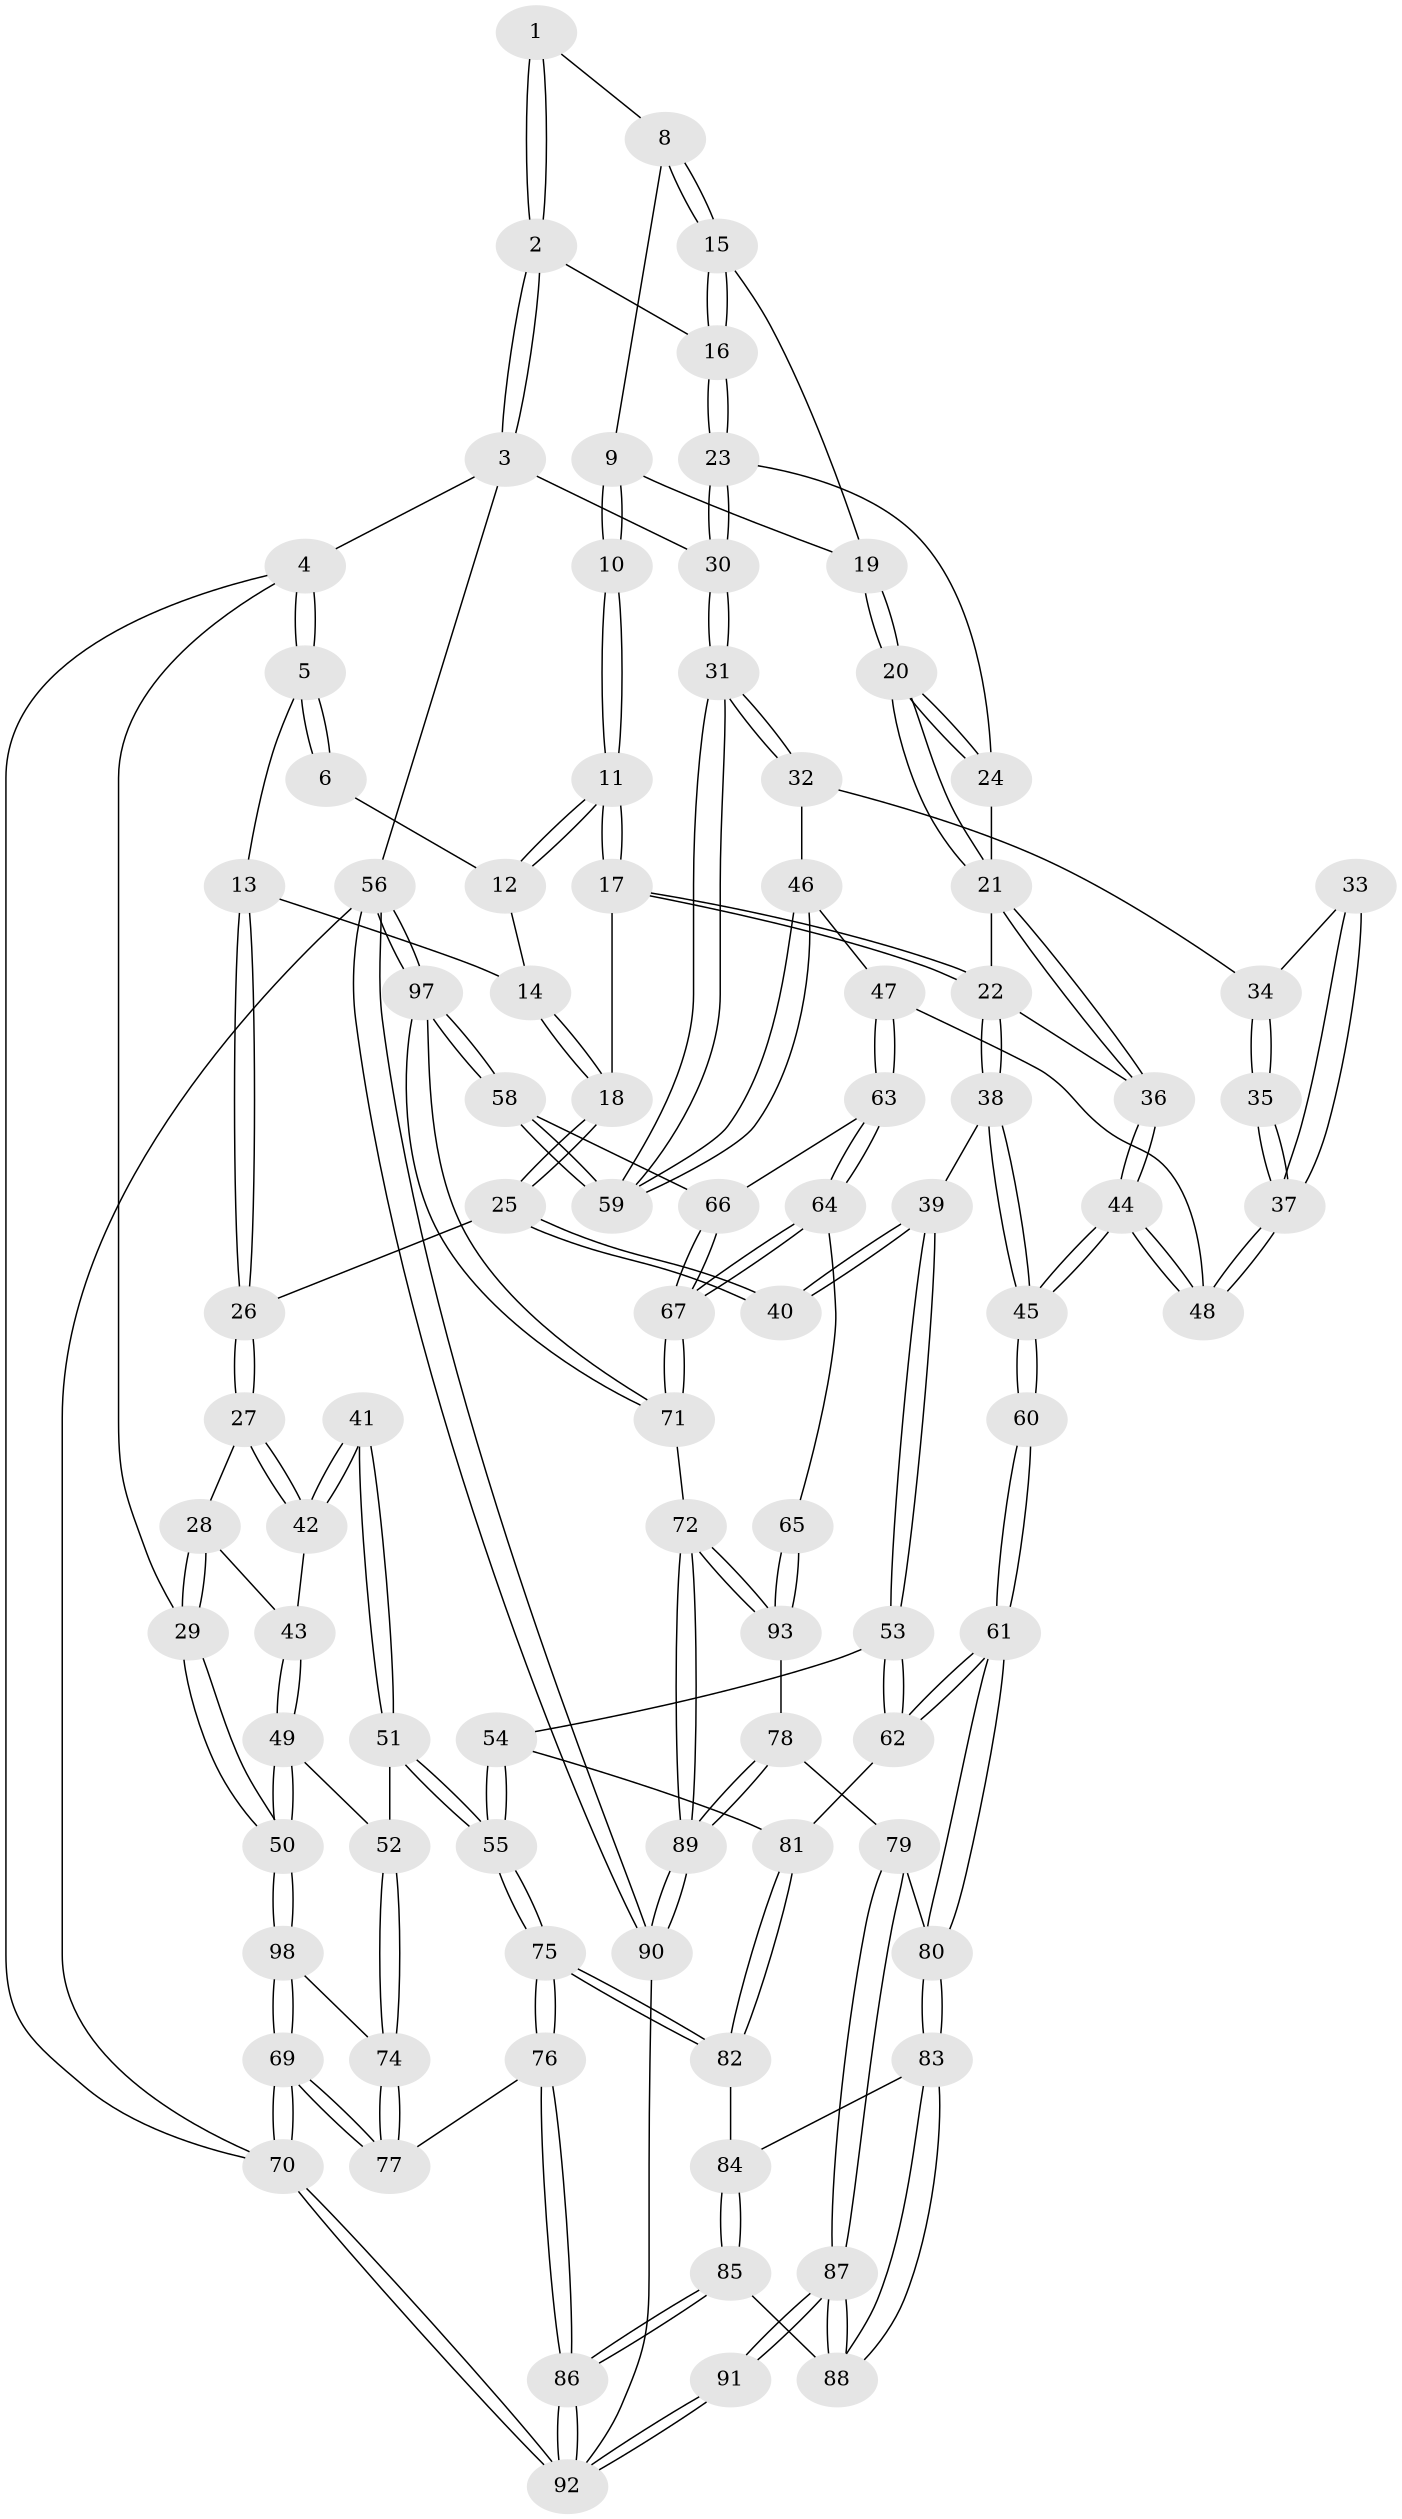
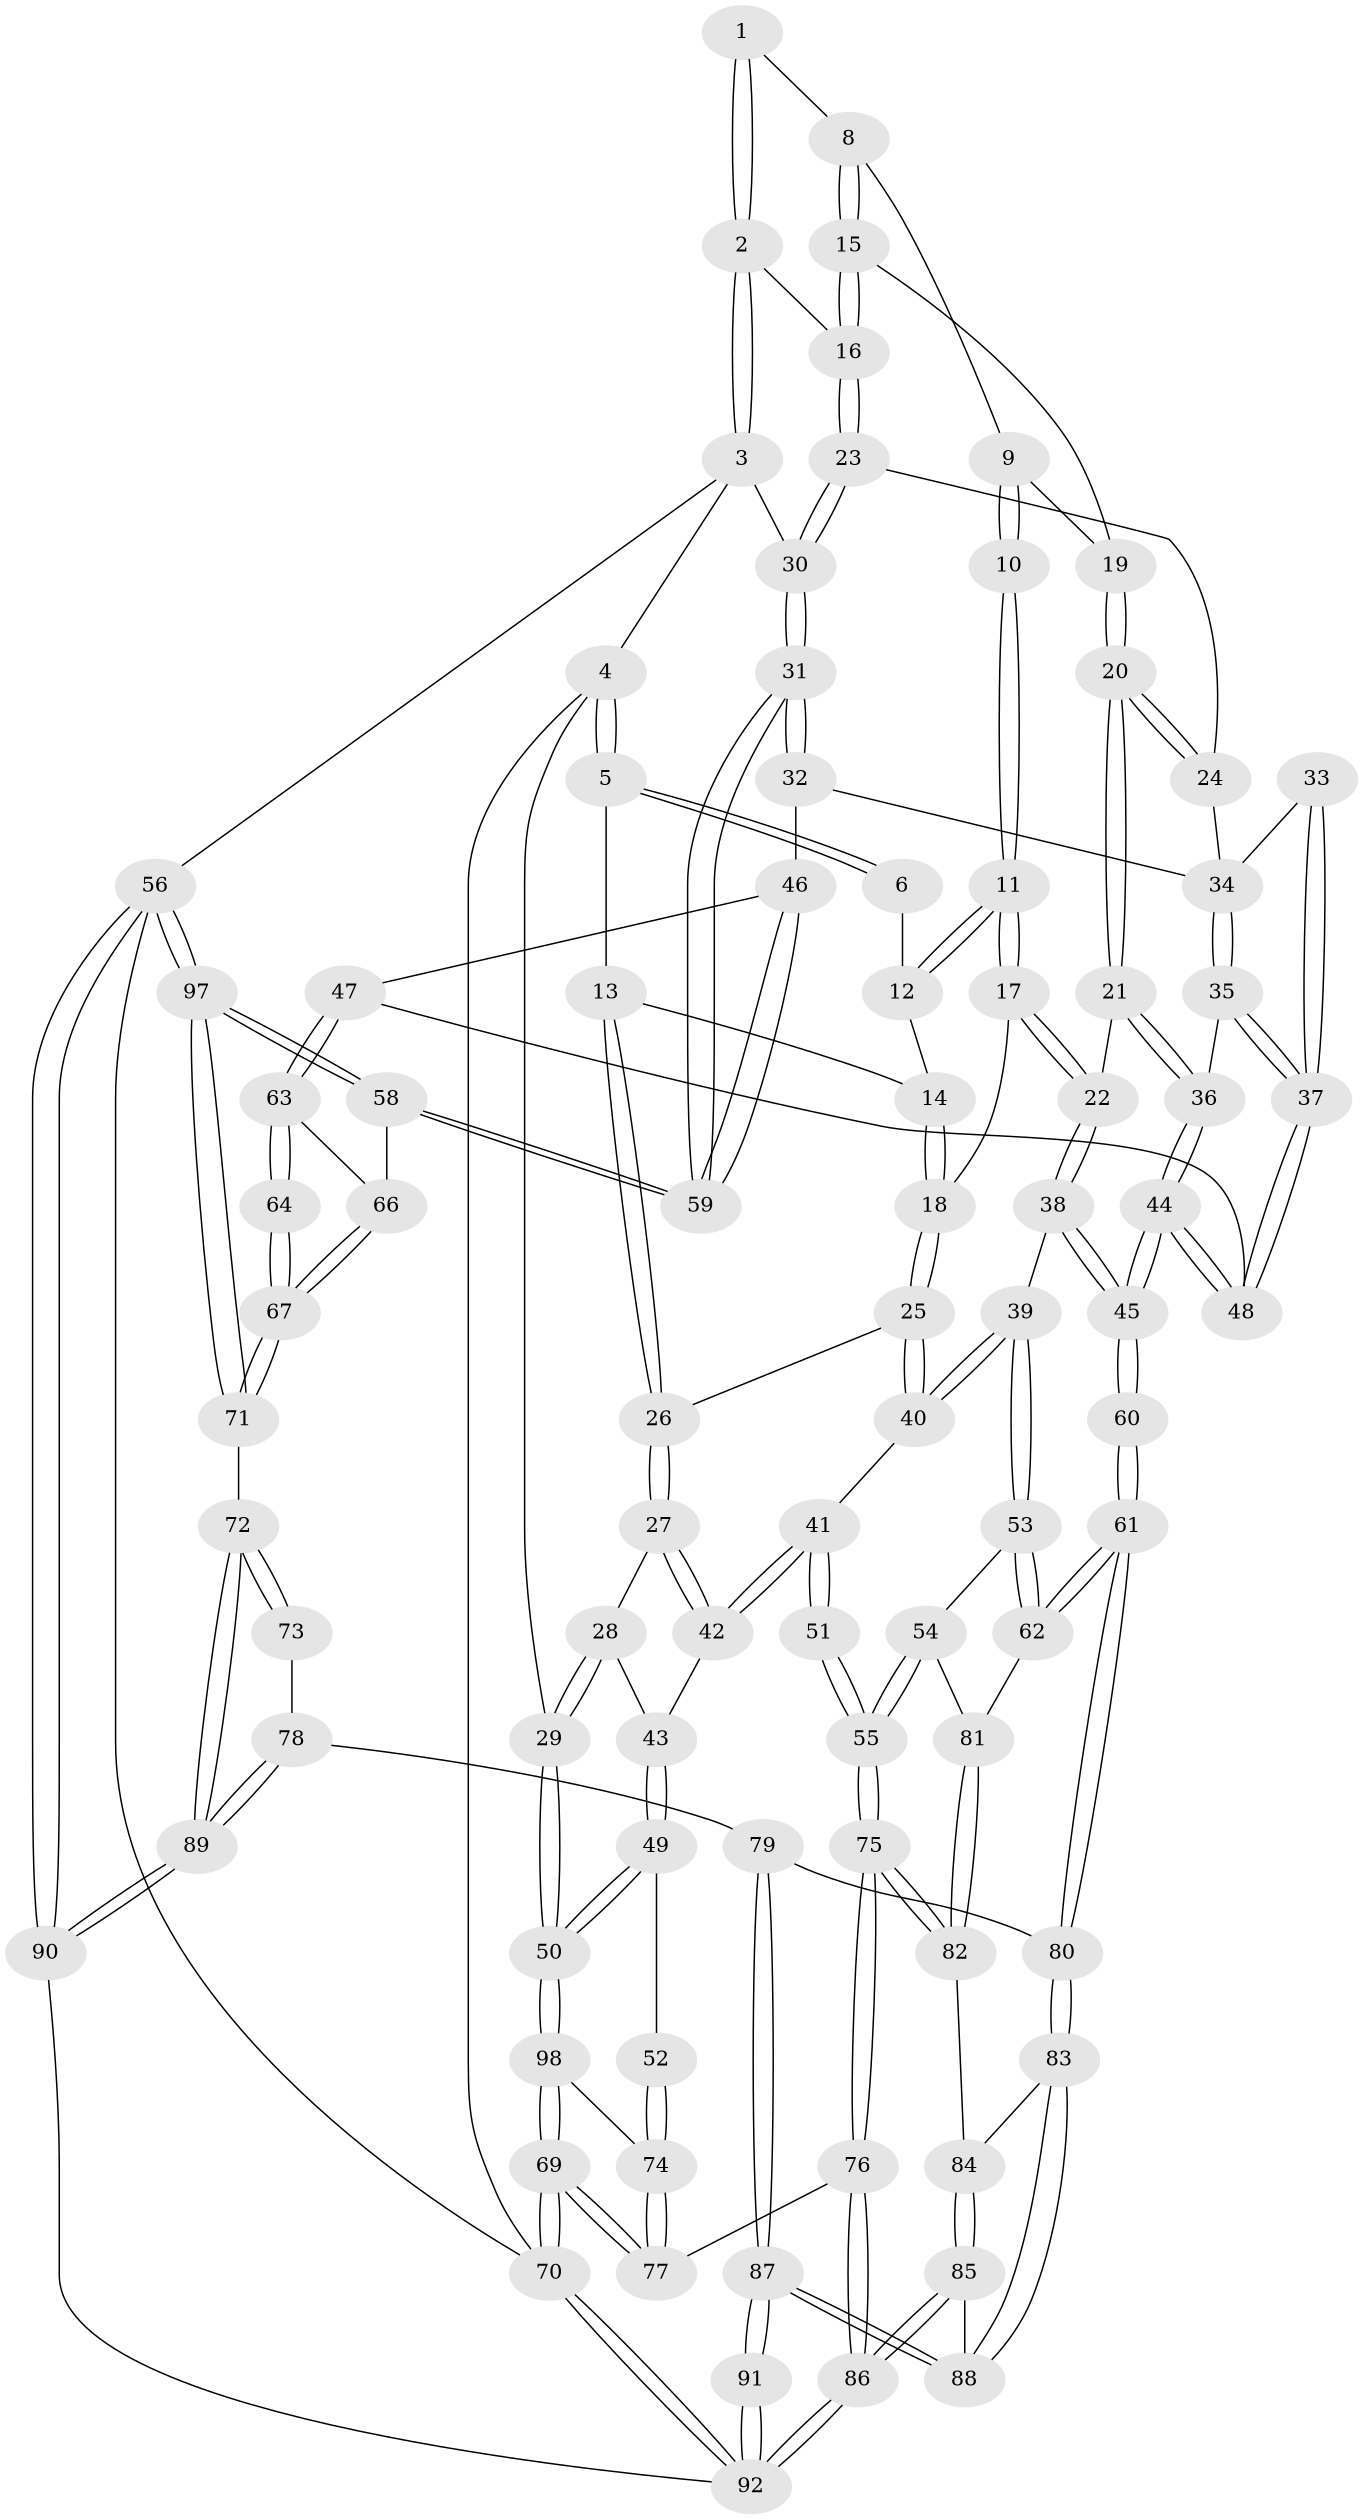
  graph {
    node [color=gray90 style=filled]
    1
    2
    8
    3
    16
    9
    15
    4
    30
    56
    23
    5
    29
    70
    31
    n16 [label=97]
    90
    6
    13
    50
    92
    12
    14
    26
    10
    11
    19
    20
    17
    18
    22
    27
    25
    24
    38
    40
    21
    36
    34
    44
    39
    45
    35
    41
    28
    42
    43
    49
    n49 [label=98]
    32
    59
    46
    33
    37
    47
    48
    53
    60
    54
    62
    51
    52
    55
    61
    63
    66
    64
    74
    69
    75
    77
    81
    82
    76
    58
    71
    72
    67
    80
-   65
-   73 [label=93]
+   73
    83
    78
    89
    79
    86
    84
    87
    88
    91
    85
    1 -- 2
    1 -- 2
    1 -- 8
    2 -- 3
    2 -- 3
    2 -- 16
    8 -- 9
    8 -- 15
    8 -- 15
    3 -- 4
    3 -- 30
    3 -- 56
    16 -- 23
    16 -- 23
    9 -- 10
    9 -- 10
    9 -- 19
    15 -- 16
    15 -- 16
    15 -- 19
    4 -- 5
    4 -- 5
    4 -- 29
    4 -- 70
    30 -- 31
    30 -- 31
    56 -- 70
    56 -- n16
    56 -- n16
    56 -- 90
    56 -- 90
    23 -- 30
    23 -- 30
    23 -- 24
    5 -- 6
    5 -- 6
    5 -- 13
    29 -- 50
    29 -- 50
    70 -- 92
    70 -- 92
    31 -- 32
    31 -- 32
    31 -- 59
    31 -- 59
    n16 -- 58
    n16 -- 58
    n16 -- 71
    n16 -- 71
    90 -- 92
    6 -- 12
    13 -- 14
    13 -- 26
    13 -- 26
    50 -- n49
    50 -- n49
    12 -- 14
    14 -- 18
    14 -- 18
    26 -- 27
    26 -- 27
    10 -- 11
    10 -- 11
    11 -- 12
    11 -- 12
    11 -- 17
    11 -- 17
    19 -- 20
    19 -- 20
    20 -- 24
    20 -- 24
    20 -- 21
    20 -- 21
    17 -- 18
    17 -- 22
    17 -- 22
    18 -- 25
    18 -- 25
    22 -- 38
    22 -- 38
    27 -- 28
    27 -- 42
    27 -- 42
    25 -- 26
    25 -- 40
    25 -- 40
-   24 -- 21
+   24 -- 34
    38 -- 39
    38 -- 45
    38 -- 45
+   40 -- 41
    21 -- 22
    21 -- 36
    21 -- 36
    36 -- 44
    36 -- 44
    34 -- 35
    34 -- 35
    44 -- 45
    44 -- 45
    44 -- 48
    44 -- 48
    39 -- 40
    39 -- 40
    39 -- 53
    39 -- 53
    45 -- 60
    45 -- 60
-   22 -- 36
+   35 -- 36
    35 -- 37
    35 -- 37
    41 -- 42
    41 -- 42
    41 -- 51
    41 -- 51
    28 -- 29
    28 -- 29
    28 -- 43
    42 -- 43
    43 -- 49
    43 -- 49
    49 -- 50
    49 -- 50
    49 -- 52
    n49 -- 74
    n49 -- 69
    n49 -- 69
    32 -- 34
    32 -- 46
    46 -- 59
    46 -- 59
    46 -- 47
    33 -- 34
    33 -- 37
    33 -- 37
    37 -- 48
    37 -- 48
    47 -- 48
    47 -- 63
    47 -- 63
    53 -- 54
    53 -- 62
    53 -- 62
    60 -- 61
    60 -- 61
    54 -- 55
    54 -- 55
    54 -- 81
    62 -- 81
-   51 -- 52
    51 -- 55
    51 -- 55
    52 -- 74
    52 -- 74
    55 -- 75
    55 -- 75
    61 -- 62
    61 -- 62
    61 -- 80
    61 -- 80
    63 -- 66
    63 -- 64
    63 -- 64
    66 -- 67
    66 -- 67
    64 -- 67
    64 -- 67
-   64 -- 65
    74 -- 77
    74 -- 77
    69 -- 70
    69 -- 70
    69 -- 77
    69 -- 77
    75 -- 82
    75 -- 82
    75 -- 76
    75 -- 76
    81 -- 82
    81 -- 82
    82 -- 84
    76 -- 77
    76 -- 86
    76 -- 86
    58 -- 59
    58 -- 59
    58 -- 66
    71 -- 72
    72 -- 73
    72 -- 73
    72 -- 89
    72 -- 89
    67 -- 71
    67 -- 71
    80 -- 83
    80 -- 83
-   65 -- 73
-   65 -- 73
    73 -- 78
    83 -- 84
    83 -- 88
    83 -- 88
    78 -- 89
    78 -- 89
    78 -- 79
    89 -- 90
    89 -- 90
    79 -- 80
    79 -- 87
    79 -- 87
    86 -- 92
    86 -- 92
    84 -- 85
    84 -- 85
    87 -- 88
    87 -- 88
    87 -- 91
    87 -- 91
    91 -- 92
    91 -- 92
    85 -- 86
    85 -- 86
    85 -- 88
  }
